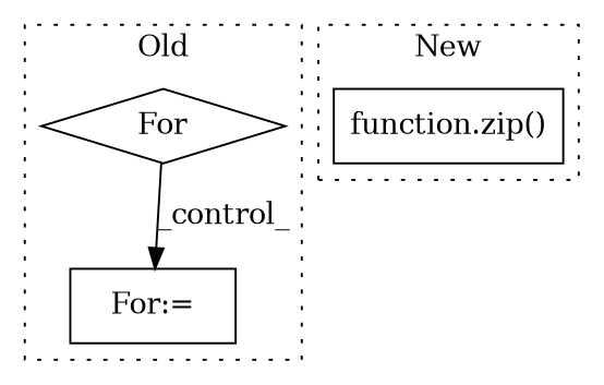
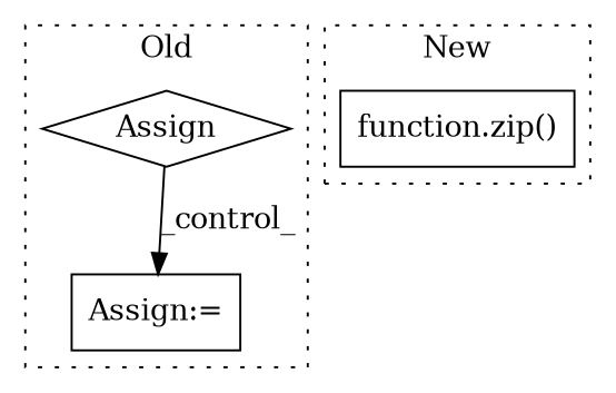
  digraph {
    node [shape=box]
-   n1 [a=107 l="4,14" label=For s="12765,12780" shape=diamond]
-   n2 [a=68 l=4 label="For:=" s=12795]
+   n1 [a=107 l="4,14" label=Assign s="12765,12780" shape=diamond]
+   n2 [a=68 l=4 label="Assign:=" s=12795]
    n3 [a=75 l="4,1" label="function.zip()" s="4360,4394"]
    subgraph cluster_1 {
      label=Old
      style=dotted
      n1
      n2
    }
    subgraph cluster_2 {
      label=New
      style=dotted
      n3
    }
    n1 -> n2 [label=_control_]
  }
